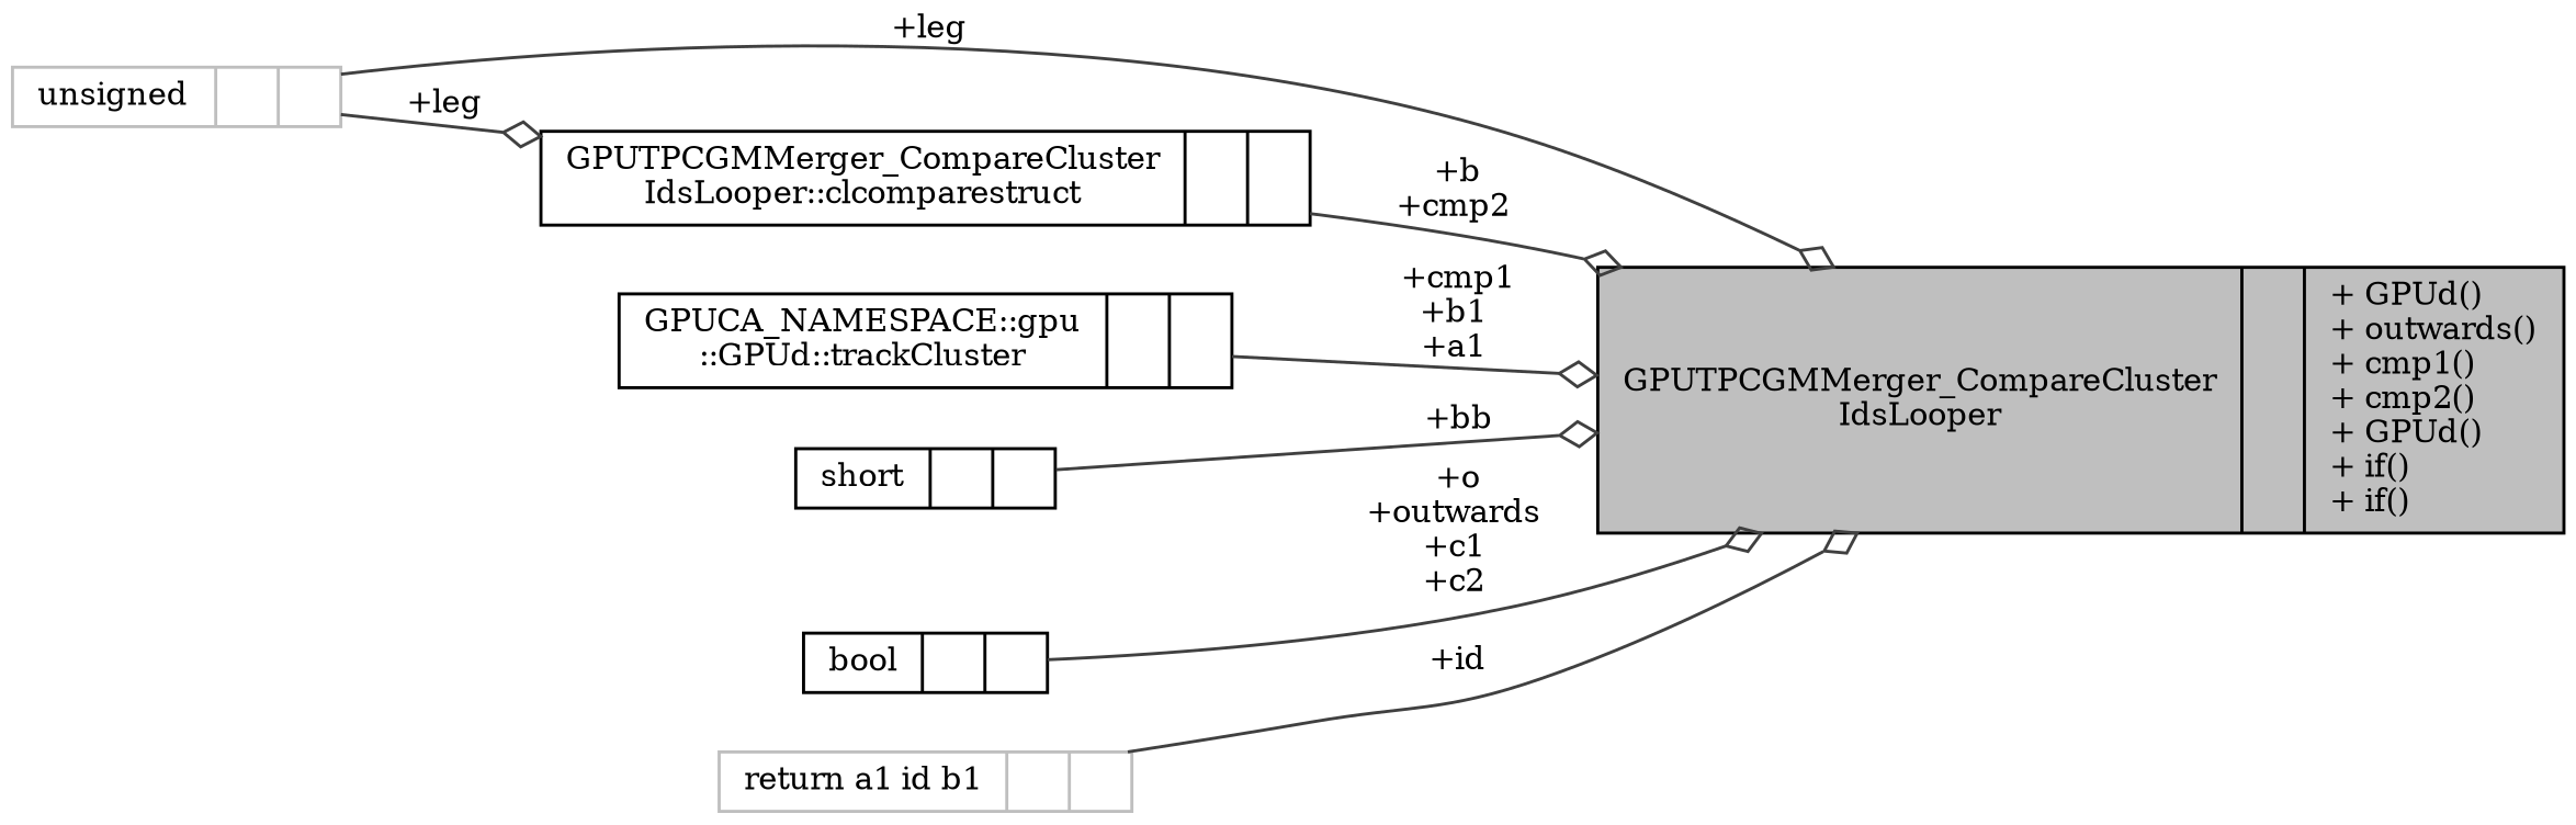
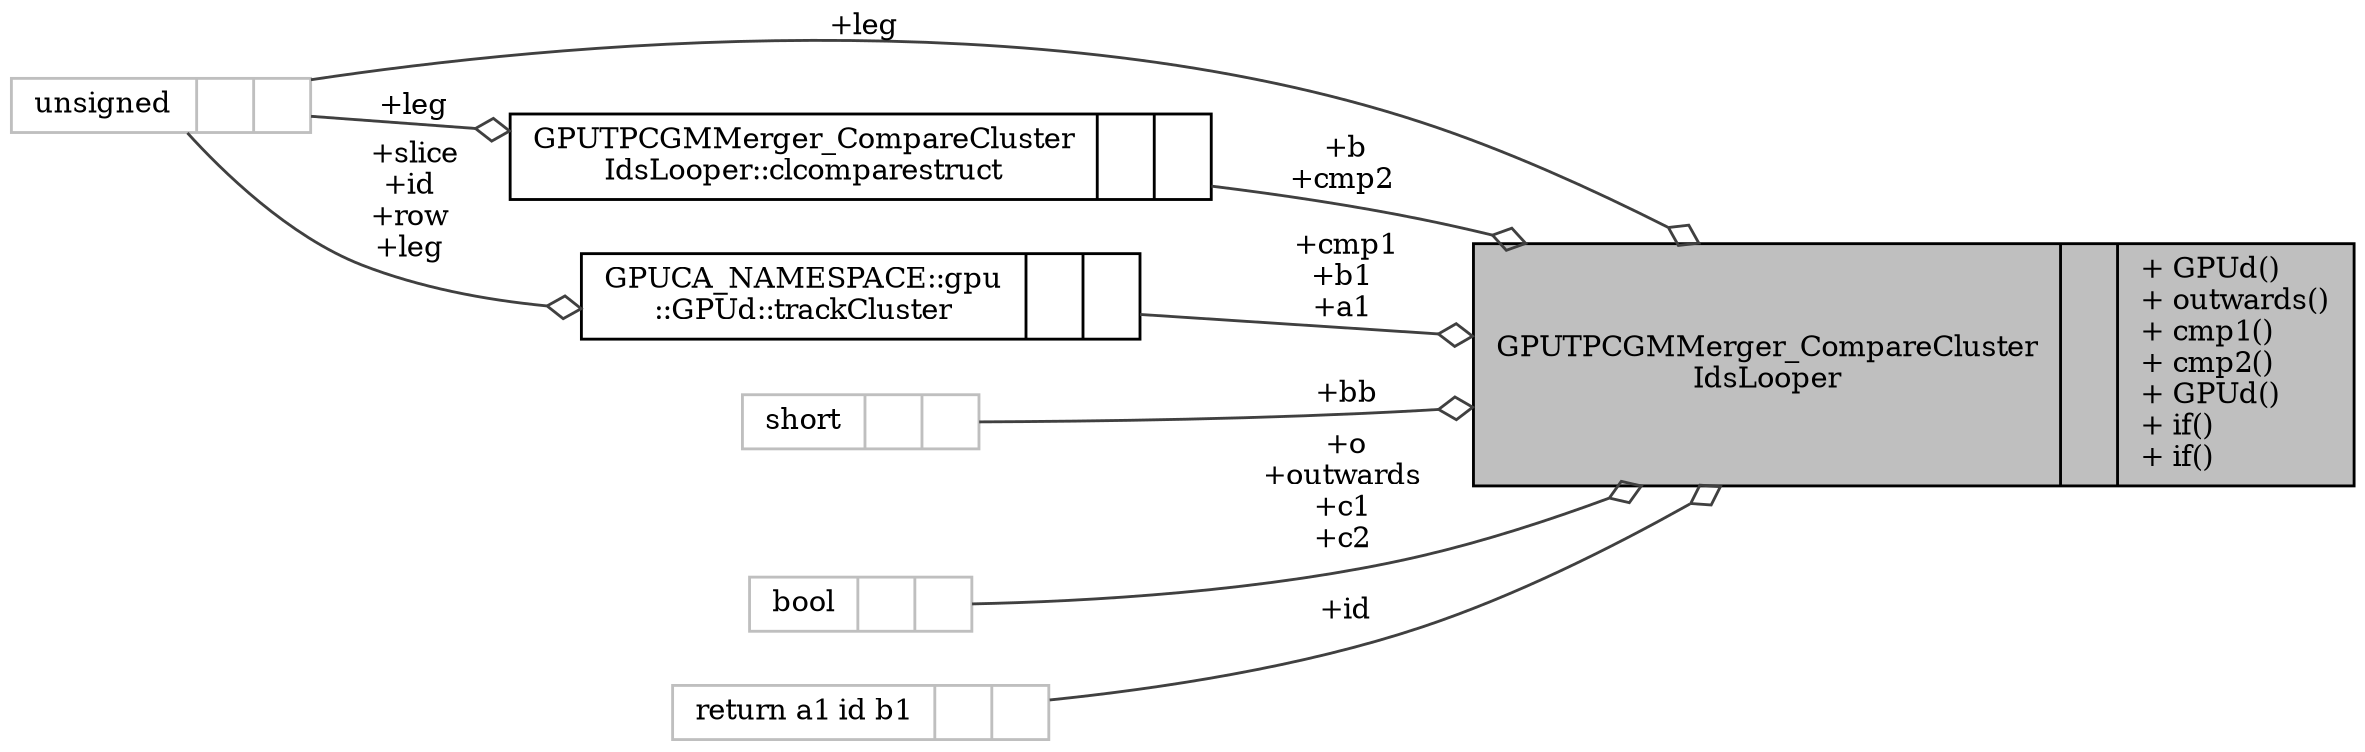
  digraph {
    fontname="DejaVu Serif"
    rankdir=LR
    node [color=black fontname="DejaVu Serif" fontsize=10 shape=record]
    edge [arrowhead=odiamond color=grey25 fontname="DejaVu Serif" fontsize=10 labelfontname=Helvetica labelfontsize=10 style=solid]
    n1 [fillcolor=grey75 fontcolor=black height=0.2 label="{GPUTPCGMMerger_CompareCluster\lIdsLooper\n||+ GPUd()\l+ outwards()\l+ cmp1()\l+ cmp2()\l+ GPUd()\l+ if()\l+ if()\l}" style=filled width=0.4]
    n2 [height=0.2 label="{GPUTPCGMMerger_CompareCluster\lIdsLooper::clcomparestruct\n||}" width=0.4]
    n3 [color=grey75 height=0.2 label="{unsigned\n||}" width=0.4]
    n4 [height=0.2 label="{GPUCA_NAMESPACE::gpu\l::GPUd::trackCluster\n||}" width=0.4]
-   n5 [height=0.2 label="{short\n||}" width=0.4]
-   n6 [height=0.2 label="{bool\n||}" width=0.4]
+   n5 [color=grey75 height=0.2 label="{short\n||}" width=0.4]
+   n6 [color=grey75 height=0.2 label="{bool\n||}" width=0.4]
    n7 [color=grey75 height=0.2 label="{return a1 id b1\n||}" width=0.4]
    n2 -> n1 [label=" +b\n+cmp2"]
    n3 -> n1 [label=" +leg"]
    n3 -> n2 [label=" +leg"]
+   n3 -> n4 [label=" +slice\n+id\n+row\n+leg"]
    n4 -> n1 [label=" +cmp1\n+b1\n+a1"]
    n5 -> n1 [label=" +bb"]
    n6 -> n1 [label=" +o\n+outwards\n+c1\n+c2"]
    n7 -> n1 [label=" +id"]
  }
